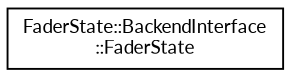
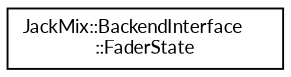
  digraph {
    rankdir=LR
    fontname=Lato
-   n1 [color=black fillcolor=white fontname=Lato fontsize=10 height=0.2 label="FaderState::BackendInterface\l::FaderState" shape=record style=filled width=0.4]
+   n1 [color=black fillcolor=white fontname=Lato fontsize=10 height=0.2 label="JackMix::BackendInterface\l::FaderState" shape=record style=filled width=0.4]
  }
